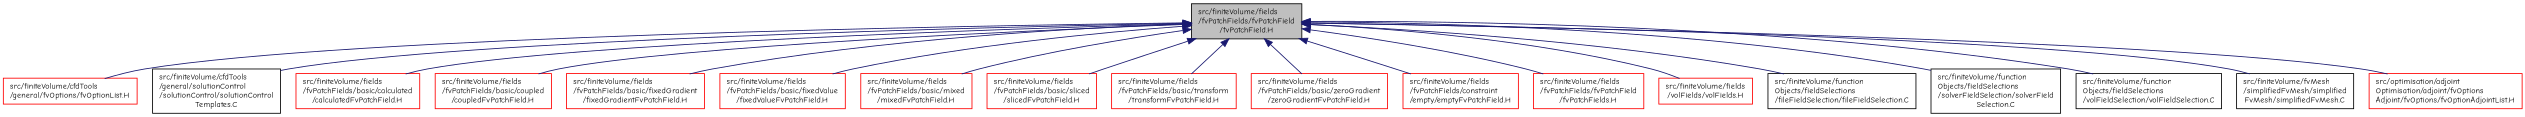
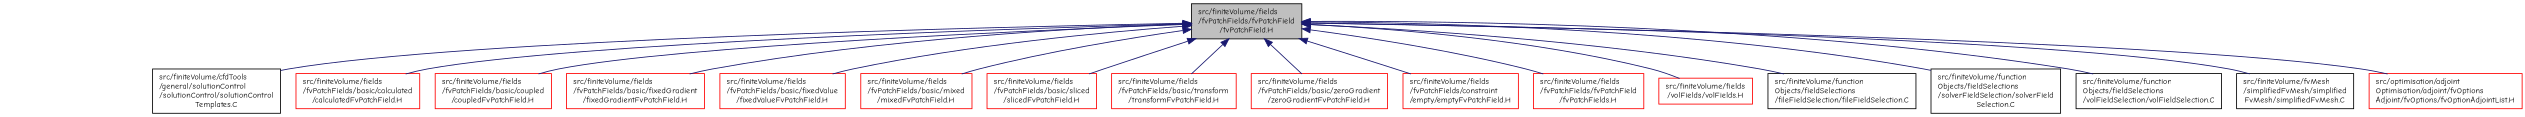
  digraph {
    fontname="Comic Neue"
    node [color=red fontname="Comic Neue" fontsize=10 shape=record]
    edge [color=midnightblue dir=back fontname="Comic Neue" fontsize=10 labelfontname=Helvetica labelfontsize=10 style=solid]
    n1 [color=black fillcolor=grey75 fontcolor=black height=0.2 label="src/finiteVolume/fields\l/fvPatchFields/fvPatchField\l/fvPatchField.H" style=filled width=0.4]
-   n2 [height=0.2 label="src/finiteVolume/cfdTools\l/general/fvOptions/fvOptionList.H" width=0.4]
    n3 [color=black height=0.2 label="src/finiteVolume/cfdTools\l/general/solutionControl\l/solutionControl/solutionControl\lTemplates.C" width=0.4]
    n4 [height=0.2 label="src/finiteVolume/fields\l/fvPatchFields/basic/calculated\l/calculatedFvPatchField.H" width=0.4]
    n5 [height=0.2 label="src/finiteVolume/fields\l/fvPatchFields/basic/coupled\l/coupledFvPatchField.H" width=0.4]
    n6 [height=0.2 label="src/finiteVolume/fields\l/fvPatchFields/basic/fixedGradient\l/fixedGradientFvPatchField.H" width=0.4]
    n7 [height=0.2 label="src/finiteVolume/fields\l/fvPatchFields/basic/fixedValue\l/fixedValueFvPatchField.H" width=0.4]
    n8 [height=0.2 label="src/finiteVolume/fields\l/fvPatchFields/basic/mixed\l/mixedFvPatchField.H" width=0.4]
    n9 [height=0.2 label="src/finiteVolume/fields\l/fvPatchFields/basic/sliced\l/slicedFvPatchField.H" width=0.4]
    n10 [height=0.2 label="src/finiteVolume/fields\l/fvPatchFields/basic/transform\l/transformFvPatchField.H" width=0.4]
    n11 [height=0.2 label="src/finiteVolume/fields\l/fvPatchFields/basic/zeroGradient\l/zeroGradientFvPatchField.H" width=0.4]
    n12 [height=0.2 label="src/finiteVolume/fields\l/fvPatchFields/constraint\l/empty/emptyFvPatchField.H" width=0.4]
    n13 [height=0.2 label="src/finiteVolume/fields\l/fvPatchFields/fvPatchField\l/fvPatchFields.H" width=0.4]
    n14 [height=0.2 label="src/finiteVolume/fields\l/volFields/volFields.H" width=0.4]
    n15 [color=black height=0.2 label="src/finiteVolume/function\lObjects/fieldSelections\l/fileFieldSelection/fileFieldSelection.C" width=0.4]
    n16 [color=black height=0.2 label="src/finiteVolume/function\lObjects/fieldSelections\l/solverFieldSelection/solverField\lSelection.C" width=0.4]
    n17 [color=black height=0.2 label="src/finiteVolume/function\lObjects/fieldSelections\l/volFieldSelection/volFieldSelection.C" width=0.4]
    n18 [color=black height=0.2 label="src/finiteVolume/fvMesh\l/simplifiedFvMesh/simplified\lFvMesh/simplifiedFvMesh.C" width=0.4]
    n19 [height=0.2 label="src/optimisation/adjoint\lOptimisation/adjoint/fvOptions\lAdjoint/fvOptions/fvOptionAdjointList.H" width=0.4]
-   n1 -> n2
    n1 -> n3
    n1 -> n4
    n1 -> n5
    n1 -> n6
    n1 -> n7
    n1 -> n8
    n1 -> n9
    n1 -> n10
    n1 -> n11
    n1 -> n12
    n1 -> n13
    n1 -> n14
    n1 -> n15
    n1 -> n16
    n1 -> n17
    n1 -> n18
    n1 -> n19
  }
